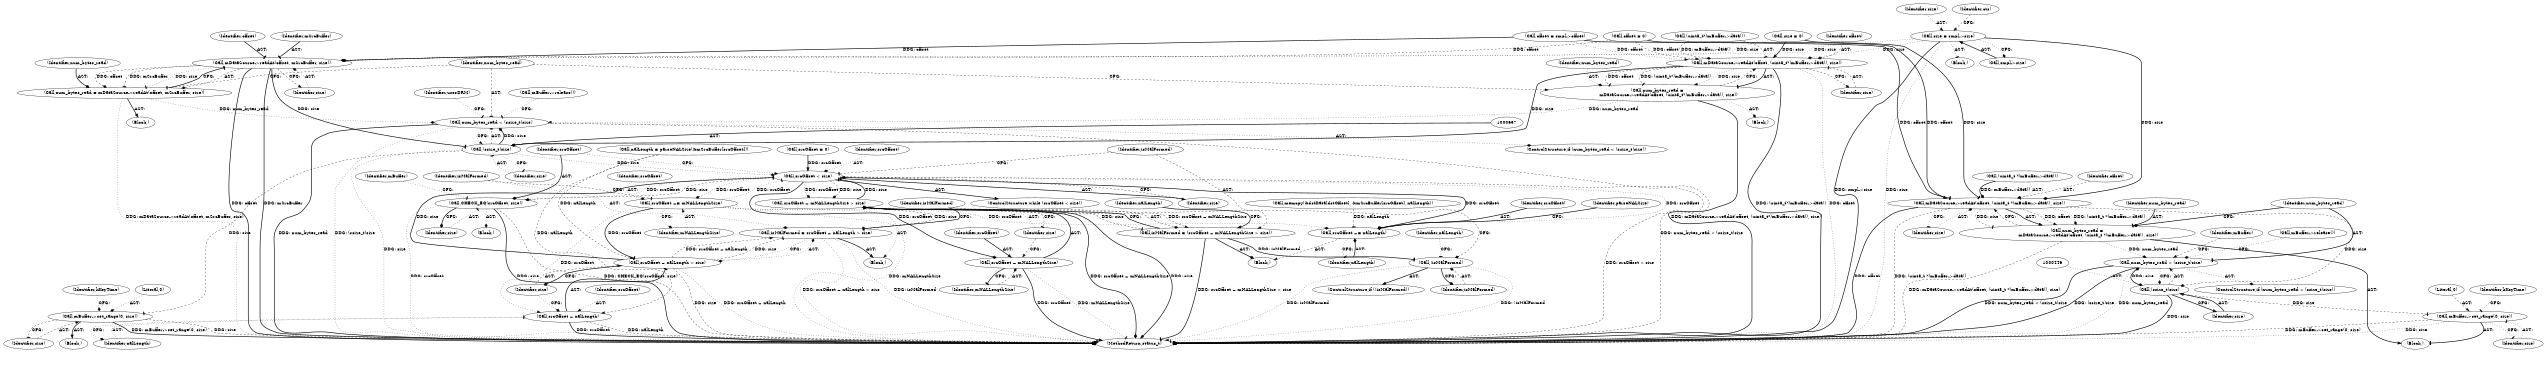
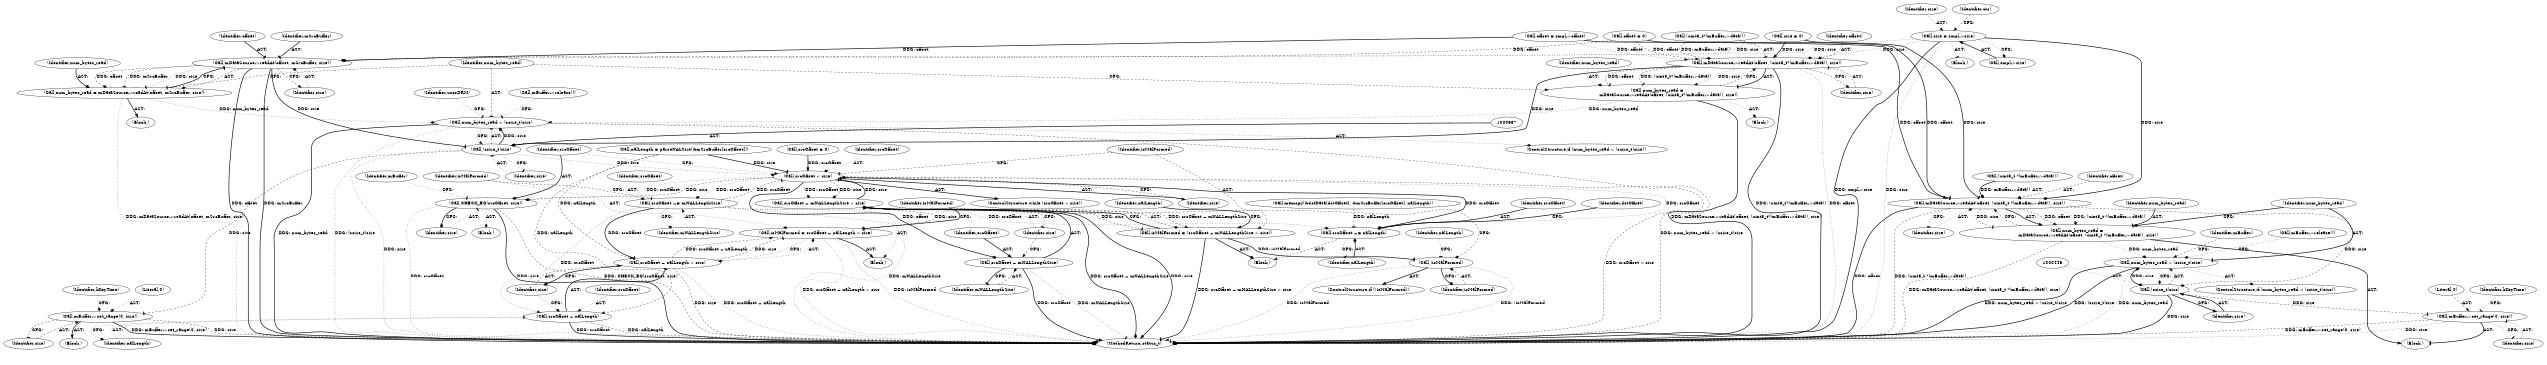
  digraph {
    edge [arrowhead=diamond style=dotted]
    n1 [label="(Call,size = smpl->size)"]
    n2 [label="(Call,mDataSource->readAt(offset, (uint8_t *)mBuffer->data(), size))"]
    n3 [label="(Call,mDataSource->readAt(offset, (uint8_t*)mBuffer->data(), size))"]
    n4 [label="(Call,mDataSource->readAt(offset, mSrcBuffer, size))"]
    n5 [label="(MethodReturn,status_t)"]
    n6 [label="(Call,smpl->size)"]
    n7 [label="(Block,)"]
    n8 [label="(Call,num_bytes_read =\n                mDataSource->readAt(offset, (uint8_t *)mBuffer->data(), size))"]
    n9 [label="(Call,(ssize_t)size)"]
    n10 [label="(Identifier,size)"]
    n11 [label="(Call,num_bytes_read =\n                mDataSource->readAt(offset, (uint8_t*)mBuffer->data(), size))"]
    n12 [label="(Call,(ssize_t)size)"]
    n13 [label="(Identifier,size)"]
    n14 [label="(Call,num_bytes_read = mDataSource->readAt(offset, mSrcBuffer, size))"]
    n15 [label="(Identifier,size)"]
    n16 [label="(Call,num_bytes_read < (ssize_t)size)"]
    n17 [label="(Block,)"]
    n18 [label="(Call,mBuffer->set_range(0, size))"]
    n19 [label="(Identifier,size)"]
    n20 [label="(ControlStructure,if (num_bytes_read < (ssize_t)size))"]
    n21 [label="(Identifier,size)"]
    n22 [label="(Call,num_bytes_read < (ssize_t)size)"]
    n23 [label="(Block,)"]
    n24 [label="(Call,mBuffer->set_range(0, size))"]
    n25 [label="(Call,srcOffset < size)"]
    n26 [label="(Identifier,size)"]
    n27 [label="(ControlStructure,if (num_bytes_read < (ssize_t)size))"]
    n28 [label="(Identifier,size)"]
    n29 [label="(Block,)"]
    n30 [label="(Call,srcOffset + mNALLengthSize > size)"]
    n31 [label="(Call,srcOffset + mNALLengthSize)"]
    n32 [label="(Call,srcOffset += mNALLengthSize)"]
    n33 [label="(Call,srcOffset += nalLength)"]
    n34 [label="(Call,CHECK_EQ(srcOffset, size))"]
    n35 [label="(ControlStructure,while (srcOffset < size))"]
    n36 [label="(Identifier,size)"]
    n37 [label="(Call,isMalFormed = (srcOffset + mNALLengthSize > size))"]
    n38 [label="(Identifier,size)"]
    n39 [label="(Call,isMalFormed = srcOffset + nalLength > size)"]
    n40 [label="(Identifier,mNALLengthSize)"]
    n41 [label="(Call,srcOffset + nalLength > size)"]
    n42 [label="(Block,)"]
    n43 [label="(Call,srcOffset + nalLength)"]
    n44 [label="(Identifier,mNALLengthSize)"]
    n45 [label="(Block,)"]
    n46 [label="(Identifier,nalLength)"]
    n47 [label="(Block,)"]
    n48 [label="(Identifier,size)"]
    n49 [label="(Call,!isMalFormed)"]
    n50 [label="(Identifier,size)"]
    n51 [label="(ControlStructure,if (!isMalFormed))"]
    n52 [label="(Identifier,isMalFormed)"]
    n53 [label="(Identifier,nalLength)"]
    n54 [label="(Block,)"]
    n55 [label="(Call,memcpy(&dstData[dstOffset], &mSrcBuffer[srcOffset], nalLength))"]
    n56 [label="(Call,srcOffset = 0)"]
    n57 [label="(Call,mBuffer->release())"]
    n58 [label="(Identifier,isMalFormed)"]
    n59 [label="(Identifier,nalLength)"]
    n60 [label="(Identifier,srcOffset)"]
    n61 [label="(Identifier,srcOffset)"]
    n62 [label="(Call,mBuffer->release())"]
    n63 [label="(Identifier,srcOffset)"]
    n64 [label="(Identifier,num_bytes_read)"]
    n65 [label="(Literal,0)"]
    n66 [label="(Identifier,srcOffset)"]
    n67 [label="(Call,offset = 0)"]
    n68 [label="(Identifier,num_bytes_read)"]
    n69 [label="(Identifier,offset)"]
    n70 [label="(Identifier,srcOffset)"]
    n71 [label="(Identifier,usesDRM)"]
    n72 [label="(Identifier,kKeyTime)"]
    n73 [label="(Identifier,mSrcBuffer)"]
    n74 [label="(Call,(uint8_t *)mBuffer->data())"]
    n75 [label="(Call,offset = smpl->offset)"]
    n76 [label="(Identifier,num_bytes_read)"]
    n77 [label="(Identifier,mBuffer)"]
-   n78 [label="(Identifier,parseNALSize)"]
+   n78 [label="(Identifier,dstOffset)"]
    n79 [label="(Identifier,num_bytes_read)"]
    n80 [label="(Identifier,mBuffer)"]
    n81 [label="(Identifier,size)"]
    n82 [label="(Identifier,offset)"]
    n83 [label="(Identifier,offset)"]
    n84 [label="(Identifier,nalLength)"]
    n85 [label="(Identifier,isMalFormed)"]
    n86 [label="(Call,(uint8_t*)mBuffer->data())"]
    n87 [label="(Identifier,isMalFormed)"]
    n88 [label="(Identifier,srcOffset)"]
    n89 [label="(Identifier,cts)"]
    n90 [label="(Identifier,kKeyTime)"]
    n91 [label="(Call,size = 0)"]
    n92 [label="(Identifier,num_bytes_read)"]
    n93 [label="(Literal,0)"]
    n94 [label="(Call,nalLength = parseNALSize(&mSrcBuffer[srcOffset]))"]
    1000446
    1000637
    n1 -> n2 [label="DDG: size" style=bold]
    n1 -> n3 [label="DDG: size"]
    n1 -> n4 [label="DDG: size"]
    n1 -> n5 [label="DDG: smpl->size" style=bold]
    n1 -> n5 [arrowhead=normal label="DDG: size"]
    n1 -> n6 [label="CFG: "]
    n1 -> n7 [arrowhead=tee label="AST: "]
    n2 -> n5 [arrowhead=normal label="DDG: offset" style=bold]
    n2 -> n5 [arrowhead=tee label="DDG: (uint8_t *)mBuffer->data()" style=dashed]
    n2 -> n8 [arrowhead=normal label="AST: " style=bold]
    n2 -> n8 [arrowhead=normal label="DDG: offset" style=dashed]
    n2 -> n8 [label="DDG: (uint8_t *)mBuffer->data()"]
    n2 -> n8 [arrowhead=tee label="DDG: size" style=dashed]
    n2 -> n9 [label="DDG: size" style=dashed]
    n2 -> n10 [arrowhead=tee label="CFG: "]
    n3 -> n5 [arrowhead=tee label="DDG: (uint8_t*)mBuffer->data()" style=bold]
    n3 -> n5 [label="DDG: offset"]
    n3 -> n11 [arrowhead=tee label="AST: " style=bold]
    n3 -> n11 [arrowhead=tee label="DDG: offset" style=dashed]
    n3 -> n11 [arrowhead=tee label="DDG: (uint8_t*)mBuffer->data()" style=dashed]
    n3 -> n11 [arrowhead=normal label="DDG: size"]
    n3 -> n12 [label="DDG: size" style=bold]
    n3 -> n13 [label="CFG: " style=dashed]
    n4 -> n5 [arrowhead=tee label="DDG: offset" style=bold]
    n4 -> n5 [arrowhead=tee label="DDG: mSrcBuffer" style=bold]
    n4 -> n12 [arrowhead=tee label="DDG: size" style=bold]
    n4 -> n14 [label="AST: " style=dashed]
    n4 -> n14 [label="DDG: offset" style=dashed]
    n4 -> n14 [arrowhead=tee label="DDG: mSrcBuffer" style=dashed]
    n4 -> n14 [arrowhead=tee label="DDG: size"]
    n4 -> n15 [arrowhead=normal label="CFG: " style=dashed]
    n6 -> n1 [arrowhead=normal label="AST: " style=bold]
    n8 -> n2 [arrowhead=normal label="CFG: " style=dashed]
    n8 -> n5 [label="DDG: mDataSource->readAt(offset, (uint8_t *)mBuffer->data(), size)" style=dashed]
    n8 -> n16 [label="DDG: num_bytes_read"]
    n8 -> n17 [arrowhead=normal label="AST: " style=bold]
    n9 -> n5 [arrowhead=tee label="DDG: size" style=bold]
    n9 -> n16 [arrowhead=normal label="AST: " style=dashed]
    n9 -> n16 [label="DDG: size" style=bold]
    n9 -> n18 [arrowhead=tee label="DDG: size" style=dashed]
    n9 -> n19 [arrowhead=normal label="CFG: " style=bold]
    n10 -> n2 [label="AST: "]
    n11 -> n3 [arrowhead=normal label="CFG: " style=dashed]
    n11 -> n5 [arrowhead=tee label="DDG: mDataSource->readAt(offset, (uint8_t*)mBuffer->data(), size)" style=bold]
    n11 -> n22 [arrowhead=normal label="DDG: num_bytes_read"]
    n11 -> n23 [label="AST: "]
    n12 -> n5 [label="DDG: size"]
    n12 -> n22 [arrowhead=tee label="AST: " style=dashed]
    n12 -> n22 [label="DDG: size" style=bold]
    n12 -> n24 [arrowhead=tee label="DDG: size" style=dashed]
    n12 -> n25 [label="DDG: size"]
    n12 -> n26 [arrowhead=tee label="CFG: "]
    n13 -> n3 [arrowhead=tee label="AST: " style=dashed]
    n14 -> n4 [arrowhead=tee label="CFG: " style=bold]
    n14 -> n5 [label="DDG: mDataSource->readAt(offset, mSrcBuffer, size)"]
    n14 -> n22 [label="DDG: num_bytes_read"]
    n14 -> n54 [arrowhead=normal label="AST: " style=bold]
    n15 -> n4 [label="AST: "]
    n16 -> n5 [label="DDG: num_bytes_read < (ssize_t)size" style=bold]
    n16 -> n5 [label="DDG: (ssize_t)size" style=bold]
    n16 -> n5 [arrowhead=tee label="DDG: num_bytes_read"]
    n16 -> n9 [label="CFG: "]
    n16 -> n20 [label="AST: "]
    n18 -> n5 [arrowhead=tee label="DDG: mBuffer->set_range(0, size)" style=dashed]
    n18 -> n5 [arrowhead=normal label="DDG: size"]
    n18 -> n17 [arrowhead=tee label="AST: " style=bold]
    n18 -> n21 [arrowhead=tee label="CFG: "]
    n19 -> n9 [arrowhead=normal label="AST: " style=bold]
    n21 -> n18 [arrowhead=tee label="AST: "]
    n22 -> n5 [arrowhead=normal label="DDG: num_bytes_read" style=bold]
    n22 -> n5 [arrowhead=normal label="DDG: (ssize_t)size"]
    n22 -> n5 [arrowhead=tee label="DDG: num_bytes_read < (ssize_t)size" style=dashed]
    n22 -> n12 [arrowhead=normal label="CFG: "]
    n22 -> n27 [label="AST: "]
    n24 -> n5 [label="DDG: mBuffer->set_range(0, size)" style=bold]
    n24 -> n5 [arrowhead=normal label="DDG: size" style=dashed]
    n24 -> n28 [arrowhead=tee label="CFG: " style=dashed]
    n24 -> n29 [arrowhead=normal label="AST: " style=bold]
    n25 -> n5 [arrowhead=normal label="DDG: srcOffset < size" style=dashed]
    n25 -> n30 [label="DDG: srcOffset"]
    n25 -> n30 [label="DDG: size" style=dashed]
-   n25 -> n31 [label="DDG: srcOffset" style=bold]
+   n25 -> n31 [label="DDG: offset" style=bold]
    n25 -> n32 [label="DDG: srcOffset"]
    n25 -> n33 [arrowhead=normal label="DDG: srcOffset"]
    n25 -> n34 [label="DDG: srcOffset"]
    n25 -> n34 [arrowhead=normal label="DDG: size" style=dashed]
    n25 -> n35 [arrowhead=normal label="AST: " style=bold]
    n25 -> n36 [arrowhead=normal label="CFG: " style=dashed]
    n26 -> n12 [arrowhead=tee label="AST: "]
    n28 -> n24 [arrowhead=normal label="AST: " style=dashed]
    n30 -> n5 [label="DDG: srcOffset + mNALLengthSize" style=bold]
    n30 -> n5 [arrowhead=normal label="DDG: size" style=bold]
    n30 -> n25 [arrowhead=tee label="DDG: size" style=bold]
    n30 -> n37 [label="AST: " style=dashed]
    n30 -> n37 [arrowhead=normal label="DDG: srcOffset + mNALLengthSize" style=dashed]
    n30 -> n37 [arrowhead=tee label="DDG: size" style=dashed]
    n30 -> n38 [arrowhead=tee label="CFG: " style=dashed]
    n30 -> n39 [arrowhead=tee label="DDG: size" style=dashed]
    n31 -> n5 [arrowhead=normal label="DDG: srcOffset" style=bold]
    n31 -> n5 [arrowhead=tee label="DDG: mNALLengthSize"]
    n31 -> n30 [arrowhead=tee label="AST: " style=bold]
    n31 -> n40 [arrowhead=tee label="CFG: " style=bold]
    n32 -> n5 [arrowhead=normal label="DDG: mNALLengthSize"]
-   n32 -> n25 [arrowhead=tee label="DDG: srcOffset"]
+   n32 -> n25 [arrowhead=tee label="DDG: srcOffset" style=dashed]
    n32 -> n33 [label="DDG: srcOffset"]
    n32 -> n41 [arrowhead=tee label="DDG: srcOffset" style=bold]
    n32 -> n42 [arrowhead=normal label="AST: "]
    n32 -> n43 [arrowhead=normal label="DDG: srcOffset"]
    n32 -> n44 [label="CFG: "]
    n33 -> n25 [label="DDG: srcOffset" style=bold]
    n33 -> n45 [arrowhead=normal label="AST: " style=dashed]
    n33 -> n46 [arrowhead=tee label="CFG: "]
    n34 -> n5 [arrowhead=normal label="DDG: srcOffset"]
    n34 -> n5 [arrowhead=normal label="DDG: size" style=bold]
    n34 -> n5 [arrowhead=tee label="DDG: CHECK_EQ(srcOffset, size)" style=dashed]
    n34 -> n47 [label="AST: "]
    n34 -> n48 [label="CFG: " style=bold]
    n36 -> n25 [arrowhead=tee label="AST: " style=bold]
    n37 -> n5 [arrowhead=tee label="DDG: srcOffset + mNALLengthSize > size" style=bold]
    n37 -> n30 [label="CFG: " style=bold]
    n37 -> n45 [label="AST: " style=bold]
    n37 -> n49 [arrowhead=tee label="DDG: isMalFormed" style=bold]
    n38 -> n30 [label="AST: "]
    n38 -> n31 [arrowhead=normal label="CFG: " style=dashed]
    n39 -> n5 [arrowhead=tee label="DDG: isMalFormed"]
    n39 -> n5 [arrowhead=tee label="DDG: srcOffset + nalLength > size"]
    n39 -> n41 [label="CFG: "]
    n39 -> n42 [arrowhead=normal label="AST: " style=bold]
    n40 -> n31 [label="AST: " style=dashed]
    n41 -> n5 [label="DDG: size" style=dashed]
    n41 -> n5 [arrowhead=tee label="DDG: srcOffset + nalLength"]
-   n41 -> n25 [arrowhead=tee label="DDG: size" style=bold]
+   n94 -> n25 [arrowhead=tee label="DDG: size" style=bold]
    n41 -> n39 [label="AST: "]
    n41 -> n39 [arrowhead=normal label="DDG: srcOffset + nalLength" style=dashed]
    n41 -> n39 [arrowhead=tee label="DDG: size" style=dashed]
    n41 -> n50 [label="CFG: " style=bold]
    n43 -> n5 [arrowhead=tee label="DDG: srcOffset" style=bold]
    n43 -> n5 [label="DDG: nalLength" style=dashed]
    n43 -> n41 [arrowhead=tee label="AST: " style=bold]
    n43 -> n53 [label="CFG: "]
    n44 -> n32 [arrowhead=normal label="AST: "]
    n46 -> n33 [label="AST: " style=bold]
    n48 -> n34 [arrowhead=tee label="AST: "]
    n49 -> n5 [arrowhead=normal label="DDG: isMalFormed"]
    n49 -> n5 [arrowhead=tee label="DDG: !isMalFormed"]
    n49 -> n51 [arrowhead=normal label="AST: " style=bold]
    n49 -> n52 [label="CFG: " style=bold]
    n50 -> n41 [arrowhead=normal label="AST: " style=dashed]
    n50 -> n43 [label="CFG: "]
    n52 -> n49 [label="AST: " style=dashed]
    n53 -> n43 [arrowhead=tee label="AST: "]
    n55 -> n33 [arrowhead=tee label="DDG: nalLength" style=dashed]
    n56 -> n25 [arrowhead=normal label="DDG: srcOffset" style=bold]
    n57 -> n22 [arrowhead=tee label="CFG: "]
    n58 -> n39 [arrowhead=tee label="CFG: " style=bold]
    n58 -> n49 [label="CFG: " style=dashed]
    n59 -> n37 [arrowhead=normal label="CFG: " style=bold]
    n60 -> n25 [label="AST: "]
    n61 -> n25 [arrowhead=normal label="CFG: "]
    n61 -> n34 [label="AST: " style=bold]
    n62 -> n16 [label="CFG: "]
    n63 -> n33 [arrowhead=tee label="AST: " style=bold]
    n64 -> n8 [label="CFG: " style=bold]
    n64 -> n16 [arrowhead=tee label="AST: " style=bold]
    n65 -> n18 [arrowhead=normal label="AST: " style=dashed]
    n66 -> n43 [arrowhead=normal label="AST: "]
    n67 -> n2 [arrowhead=normal label="DDG: offset" style=bold]
    n67 -> n3 [arrowhead=normal label="DDG: offset" style=dashed]
    n67 -> n4 [arrowhead=normal label="DDG: offset" style=dashed]
    n68 -> n8 [arrowhead=tee label="AST: " style=bold]
    n69 -> n4 [arrowhead=tee label="AST: " style=bold]
    n70 -> n31 [arrowhead=normal label="AST: " style=bold]
    n71 -> n22 [arrowhead=tee label="CFG: "]
    n72 -> n24 [label="CFG: "]
    n73 -> n4 [arrowhead=tee label="AST: " style=bold]
    n74 -> n2 [arrowhead=tee label="AST: "]
    n74 -> n2 [label="DDG: mBuffer->data()" style=bold]
    n75 -> n2 [arrowhead=tee label="DDG: offset" style=bold]
    n75 -> n3 [arrowhead=normal label="DDG: offset"]
    n75 -> n4 [label="DDG: offset" style=bold]
    n76 -> n14 [label="AST: " style=bold]
    n77 -> n34 [arrowhead=tee label="CFG: "]
    n78 -> n33 [label="CFG: " style=bold]
    n79 -> n11 [label="AST: "]
    n80 -> n16 [arrowhead=normal label="CFG: " style=dashed]
    n81 -> n1 [arrowhead=normal label="AST: "]
    n82 -> n2 [label="AST: " style=dashed]
    n83 -> n3 [label="AST: " style=dashed]
    n84 -> n49 [arrowhead=tee label="CFG: "]
    n85 -> n32 [arrowhead=tee label="CFG: " style=dashed]
    n85 -> n39 [label="AST: "]
    n86 -> n3 [arrowhead=tee label="AST: " style=dashed]
    n86 -> n3 [label="DDG: mBuffer->data()" style=dashed]
    n87 -> n25 [arrowhead=tee label="CFG: " style=dashed]
    n87 -> n37 [arrowhead=normal label="AST: " style=dashed]
    n88 -> n32 [label="AST: "]
    n89 -> n1 [arrowhead=normal label="CFG: " style=dashed]
    n90 -> n18 [arrowhead=tee label="CFG: "]
    n91 -> n2 [arrowhead=tee label="DDG: size" style=bold]
    n91 -> n3 [arrowhead=normal label="DDG: size" style=bold]
    n91 -> n4 [label="DDG: size"]
    n92 -> n11 [arrowhead=normal label="CFG: " style=dashed]
    n92 -> n14 [arrowhead=tee label="CFG: " style=dashed]
    n92 -> n22 [arrowhead=tee label="AST: " style=dashed]
    n93 -> n24 [label="AST: "]
    n94 -> n41 [arrowhead=normal label="DDG: nalLength" style=dashed]
    n94 -> n43 [arrowhead=normal label="DDG: nalLength" style=dashed]
    1000446 -> n9 [label="AST: "]
    1000637 -> n12 [arrowhead=normal label="AST: " style=bold]
  }
